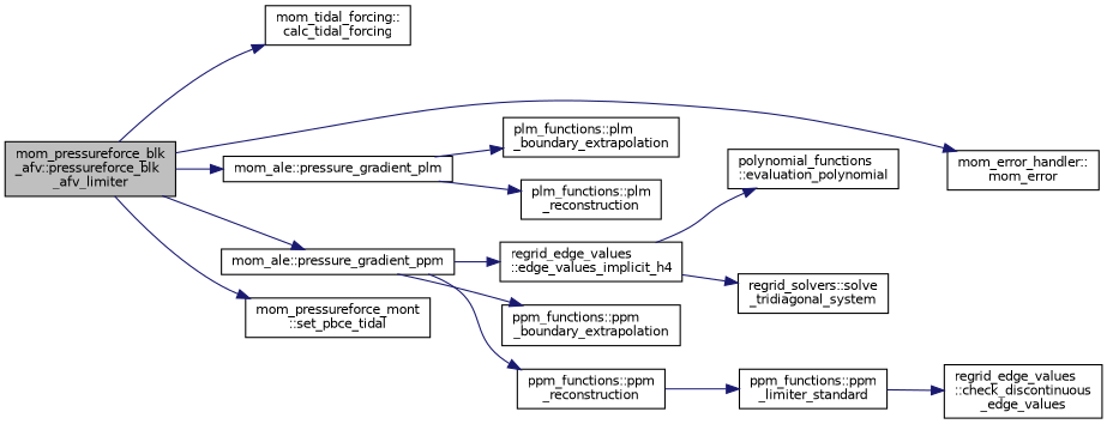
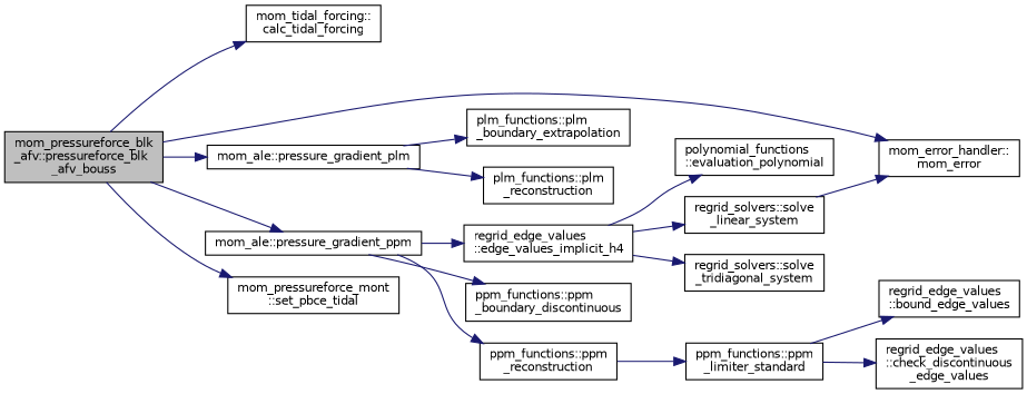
  digraph {
    rankdir=LR
    node [color=black fillcolor=white fontname=Helvetica fontsize=10 shape=record style=filled]
    edge [color=midnightblue fontname=Helvetica fontsize=10 labelfontname=Helvetica labelfontsize=10 style=solid]
-   n1 [fillcolor=grey75 fontcolor=black height=0.2 label="mom_pressureforce_blk\l_afv::pressureforce_blk\l_afv_limiter" width=0.4]
+   n1 [fillcolor=grey75 fontcolor=black height=0.2 label="mom_pressureforce_blk\l_afv::pressureforce_blk\l_afv_bouss" width=0.4]
    n2 [height=0.2 label="mom_tidal_forcing::\lcalc_tidal_forcing" width=0.4]
    n3 [height=0.2 label="mom_error_handler::\lmom_error" width=0.4]
    n4 [height=0.2 label="mom_ale::pressure_gradient_plm" width=0.4]
    n5 [height=0.2 label="mom_ale::pressure_gradient_ppm" width=0.4]
    n6 [height=0.2 label="mom_pressureforce_mont\l::set_pbce_tidal" width=0.4]
    n7 [height=0.2 label="plm_functions::plm\l_boundary_extrapolation" width=0.4]
    n8 [height=0.2 label="plm_functions::plm\l_reconstruction" width=0.4]
    n9 [height=0.2 label="regrid_edge_values\l::edge_values_implicit_h4" width=0.4]
-   n10 [height=0.2 label="ppm_functions::ppm\l_boundary_extrapolation" width=0.4]
+   n10 [height=0.2 label="ppm_functions::ppm\l_boundary_discontinuous" width=0.4]
    n11 [height=0.2 label="ppm_functions::ppm\l_reconstruction" width=0.4]
    n12 [height=0.2 label="polynomial_functions\l::evaluation_polynomial" width=0.4]
+   n13 [height=0.2 label="regrid_solvers::solve\l_linear_system" width=0.4]
    n14 [height=0.2 label="regrid_solvers::solve\l_tridiagonal_system" width=0.4]
    n15 [height=0.2 label="ppm_functions::ppm\l_limiter_standard" width=0.4]
+   n16 [height=0.2 label="regrid_edge_values\l::bound_edge_values" width=0.4]
    n17 [height=0.2 label="regrid_edge_values\l::check_discontinuous\l_edge_values" width=0.4]
    n1 -> n2
    n1 -> n3
    n1 -> n4
    n1 -> n5
    n1 -> n6
    n4 -> n7
    n4 -> n8
    n5 -> n9
    n5 -> n10
    n5 -> n11
    n9 -> n12
+   n9 -> n13
    n9 -> n14
    n11 -> n15
+   n13 -> n3
+   n15 -> n16
    n15 -> n17
  }
